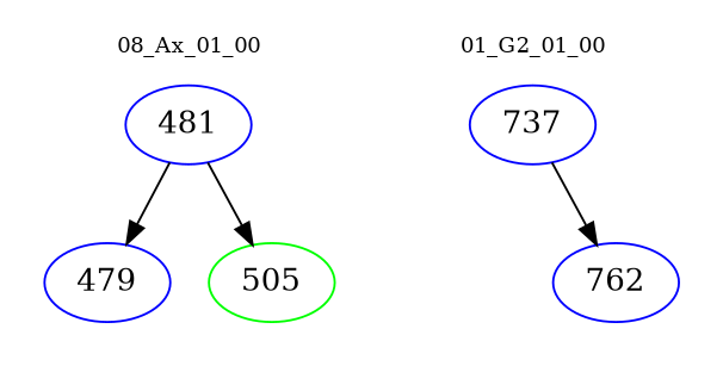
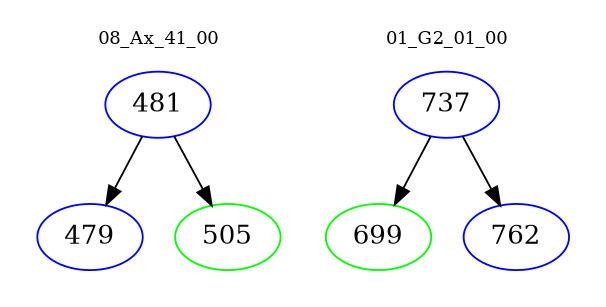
  digraph {
    node [color=blue]
    edge [color=black]
    n1 [label=481]
    n2 [label=479]
    n3 [color=green label=505]
    n4 [label=737]
+   n5 [color=green label=699]
    n6 [label=762]
    subgraph cluster_1 {
      color=white
      fontsize=10
-     label="08_Ax_01_00"
+     label="08_Ax_41_00"
      n1
      n2
      n3
    }
    subgraph cluster_2 {
      color=white
      fontsize=10
      label="01_G2_01_00"
      n4
+     n5
      n6
    }
    n1 -> n2
    n1 -> n3
+   n4 -> n5
    n4 -> n6
  }
